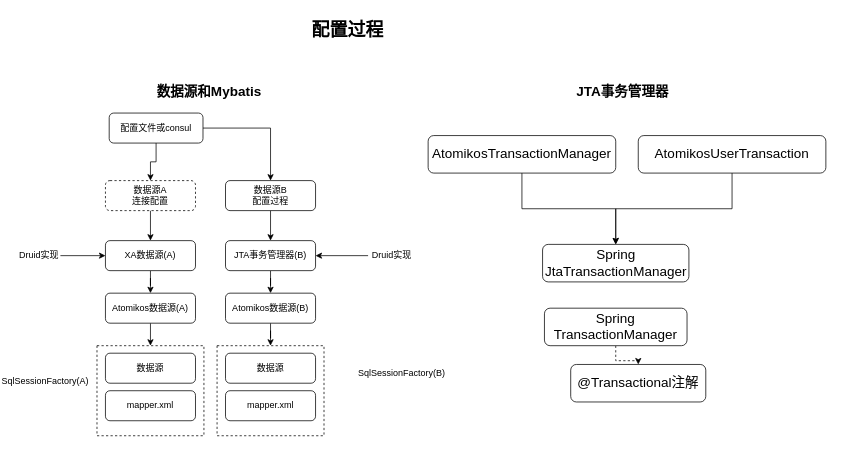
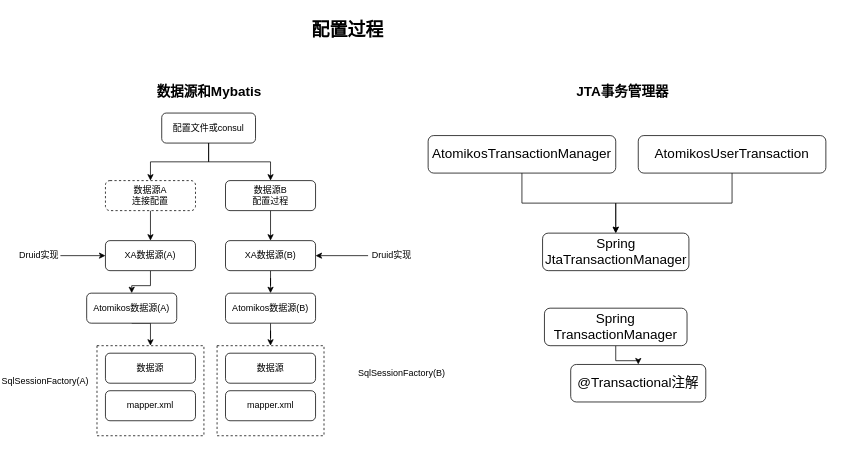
  <mxCell id="0" />
  <mxCell id="1" parent="0" />
  <mxCell id="2" value="" style="edgeStyle=orthogonalEdgeStyle;rounded=0;orthogonalLoop=1;jettySize=auto;html=1;" edge="1" parent="1" source="3" target="9"><mxGeometry relative="1" as="geometry" /></mxCell>
  <mxCell id="3" value="数据源A&lt;br&gt;连接配置" style="rounded=1;whiteSpace=wrap;html=1;fontSize=12;glass=0;strokeWidth=1;shadow=0;dashed=1;" parent="1" vertex="1"><mxGeometry x="140" y="240" width="120" height="40" as="geometry" /></mxCell>
  <mxCell id="4" value="" style="edgeStyle=orthogonalEdgeStyle;rounded=0;orthogonalLoop=1;jettySize=auto;html=1;" edge="1" parent="1" source="5" target="7"><mxGeometry relative="1" as="geometry" /></mxCell>
  <mxCell id="5" value="数据源B&lt;br&gt;配置过程" style="rounded=1;whiteSpace=wrap;html=1;fontSize=12;glass=0;strokeWidth=1;shadow=0;" vertex="1" parent="1"><mxGeometry x="300" y="240" width="120" height="40" as="geometry" /></mxCell>
  <mxCell id="6" value="" style="edgeStyle=orthogonalEdgeStyle;rounded=0;orthogonalLoop=1;jettySize=auto;html=1;" edge="1" parent="1" source="7" target="13"><mxGeometry relative="1" as="geometry" /></mxCell>
- <mxCell id="7" value="&lt;span&gt;JTA事务管理器(B)&lt;/span&gt;" style="whiteSpace=wrap;html=1;rounded=1;glass=0;strokeWidth=1;shadow=0;" vertex="1" parent="1"><mxGeometry x="300" y="320" width="120" height="40" as="geometry" /></mxCell>
+ <mxCell id="7" value="&lt;span&gt;XA数据源(B)&lt;/span&gt;" style="whiteSpace=wrap;html=1;rounded=1;glass=0;strokeWidth=1;shadow=0;" vertex="1" parent="1"><mxGeometry x="300" y="320" width="120" height="40" as="geometry" /></mxCell>
  <mxCell id="8" value="" style="edgeStyle=orthogonalEdgeStyle;rounded=0;orthogonalLoop=1;jettySize=auto;html=1;" edge="1" parent="1" source="9" target="11"><mxGeometry relative="1" as="geometry" /></mxCell>
  <mxCell id="9" value="XA数据源(A)" style="whiteSpace=wrap;html=1;rounded=1;glass=0;strokeWidth=1;shadow=0;" vertex="1" parent="1"><mxGeometry x="140" y="320" width="120" height="40" as="geometry" /></mxCell>
  <mxCell id="10" style="edgeStyle=orthogonalEdgeStyle;rounded=0;orthogonalLoop=1;jettySize=auto;html=1;exitX=0.5;exitY=1;exitDx=0;exitDy=0;entryX=0.5;entryY=0;entryDx=0;entryDy=0;fontSize=18;" edge="1" parent="1" source="11" target="25"><mxGeometry relative="1" as="geometry" /></mxCell>
- <mxCell id="11" value="Atomikos数据源(A)" style="whiteSpace=wrap;html=1;rounded=1;glass=0;strokeWidth=1;shadow=0;" vertex="1" parent="1"><mxGeometry x="140" y="390" width="120" height="40" as="geometry" /></mxCell>
+ <mxCell id="11" value="Atomikos数据源(A)" style="whiteSpace=wrap;html=1;rounded=1;glass=0;strokeWidth=1;shadow=0;" vertex="1" parent="1"><mxGeometry x="115" y="390" width="120" height="40" as="geometry" /></mxCell>
  <mxCell id="12" value="" style="edgeStyle=orthogonalEdgeStyle;rounded=0;orthogonalLoop=1;jettySize=auto;html=1;entryX=0.5;entryY=0;entryDx=0;entryDy=0;" edge="1" parent="1" source="13" target="29"><mxGeometry relative="1" as="geometry"><mxPoint x="360.029" y="460" as="targetPoint" /></mxGeometry></mxCell>
  <mxCell id="13" value="&lt;span&gt;Atomikos数据源(B)&lt;/span&gt;" style="whiteSpace=wrap;html=1;rounded=1;glass=0;strokeWidth=1;shadow=0;" vertex="1" parent="1"><mxGeometry x="300" y="390" width="120" height="40" as="geometry" /></mxCell>
  <mxCell id="14" value="&lt;h1&gt;配置过程&lt;/h1&gt;" style="text;html=1;strokeColor=none;fillColor=none;spacing=5;spacingTop=-20;whiteSpace=wrap;overflow=hidden;rounded=0;" vertex="1" parent="1"><mxGeometry x="410" y="20" width="110" height="40" as="geometry" /></mxCell>
  <mxCell id="15" value="" style="edgeStyle=orthogonalEdgeStyle;rounded=0;orthogonalLoop=1;jettySize=auto;html=1;" edge="1" parent="1" source="16" target="7"><mxGeometry relative="1" as="geometry" /></mxCell>
  <mxCell id="16" value="&amp;nbsp;Druid实现" style="text;html=1;strokeColor=none;fillColor=none;align=center;verticalAlign=middle;whiteSpace=wrap;rounded=0;" vertex="1" parent="1"><mxGeometry x="490" y="325" width="60" height="30" as="geometry" /></mxCell>
  <mxCell id="17" value="" style="edgeStyle=orthogonalEdgeStyle;rounded=0;orthogonalLoop=1;jettySize=auto;html=1;" edge="1" parent="1" source="18" target="9"><mxGeometry relative="1" as="geometry" /></mxCell>
  <mxCell id="18" value="&amp;nbsp;Druid实现" style="text;html=1;strokeColor=none;fillColor=none;align=center;verticalAlign=middle;whiteSpace=wrap;rounded=0;" vertex="1" parent="1"><mxGeometry x="20" y="325" width="60" height="30" as="geometry" /></mxCell>
  <mxCell id="19" value="" style="edgeStyle=orthogonalEdgeStyle;rounded=0;orthogonalLoop=1;jettySize=auto;html=1;" edge="1" parent="1" source="21" target="5"><mxGeometry relative="1" as="geometry" /></mxCell>
  <mxCell id="20" style="edgeStyle=orthogonalEdgeStyle;rounded=0;orthogonalLoop=1;jettySize=auto;html=1;entryX=0.5;entryY=0;entryDx=0;entryDy=0;" edge="1" parent="1" source="21" target="3"><mxGeometry relative="1" as="geometry" /></mxCell>
- <mxCell id="21" value="配置文件或consul" style="rounded=1;whiteSpace=wrap;html=1;" vertex="1" parent="1"><mxGeometry x="145" y="150" width="125" height="40" as="geometry" /></mxCell>
+ <mxCell id="21" value="配置文件或consul" style="rounded=1;whiteSpace=wrap;html=1;" vertex="1" parent="1"><mxGeometry x="215" y="150" width="125" height="40" as="geometry" /></mxCell>
  <mxCell id="22" value="&lt;h1&gt;&lt;font style=&quot;font-size: 18px&quot;&gt;数据源和Mybatis&lt;/font&gt;&lt;/h1&gt;" style="text;html=1;strokeColor=none;fillColor=none;spacing=5;spacingTop=-20;whiteSpace=wrap;overflow=hidden;rounded=0;" vertex="1" parent="1"><mxGeometry x="203.75" y="100" width="147.5" height="40" as="geometry" /></mxCell>
  <mxCell id="23" value="&lt;span style=&quot;font-size: 12px&quot;&gt;SqlSessionFactory(A)&lt;/span&gt;" style="text;html=1;strokeColor=none;fillColor=none;align=center;verticalAlign=middle;whiteSpace=wrap;rounded=0;dashed=1;fontSize=18;" vertex="1" parent="1"><mxGeometry x="30" y="490" width="60" height="30" as="geometry" /></mxCell>
  <mxCell id="24" value="" style="group" vertex="1" connectable="0" parent="1"><mxGeometry x="128.75" y="460" width="142.5" height="120" as="geometry" /></mxCell>
  <mxCell id="25" value="&lt;div&gt;&lt;br&gt;&lt;/div&gt;" style="rounded=0;whiteSpace=wrap;html=1;fontSize=18;dashed=1;align=center;" vertex="1" parent="24"><mxGeometry width="142.5" height="120" as="geometry" /></mxCell>
  <mxCell id="26" value="数据源" style="whiteSpace=wrap;html=1;rounded=1;glass=0;strokeWidth=1;shadow=0;" vertex="1" parent="24"><mxGeometry x="11.25" y="10" width="120" height="40" as="geometry" /></mxCell>
  <mxCell id="27" value="mapper.xml" style="whiteSpace=wrap;html=1;rounded=1;glass=0;strokeWidth=1;shadow=0;" vertex="1" parent="24"><mxGeometry x="11.25" y="60" width="120" height="40" as="geometry" /></mxCell>
  <mxCell id="28" value="" style="group" vertex="1" connectable="0" parent="1"><mxGeometry x="288.75" y="460" width="142.5" height="120" as="geometry" /></mxCell>
  <mxCell id="29" value="&lt;div&gt;&lt;br&gt;&lt;/div&gt;" style="rounded=0;whiteSpace=wrap;html=1;fontSize=18;dashed=1;align=center;" vertex="1" parent="28"><mxGeometry width="142.5" height="120" as="geometry" /></mxCell>
  <mxCell id="30" value="数据源" style="whiteSpace=wrap;html=1;rounded=1;glass=0;strokeWidth=1;shadow=0;" vertex="1" parent="28"><mxGeometry x="11.25" y="10" width="120" height="40" as="geometry" /></mxCell>
  <mxCell id="31" value="mapper.xml" style="whiteSpace=wrap;html=1;rounded=1;glass=0;strokeWidth=1;shadow=0;" vertex="1" parent="28"><mxGeometry x="11.25" y="60" width="120" height="40" as="geometry" /></mxCell>
  <mxCell id="32" value="&lt;span style=&quot;font-size: 12px&quot;&gt;SqlSessionFactory(B)&lt;/span&gt;" style="text;html=1;strokeColor=none;fillColor=none;align=center;verticalAlign=middle;whiteSpace=wrap;rounded=0;dashed=1;fontSize=18;" vertex="1" parent="1"><mxGeometry x="505" y="480" width="60" height="30" as="geometry" /></mxCell>
- <mxCell id="33" value="Spring&lt;br&gt;JtaTransactionManager" style="rounded=1;whiteSpace=wrap;html=1;fontSize=18;" vertex="1" parent="1"><mxGeometry x="722.5" y="325" width="195" height="50" as="geometry" /></mxCell>
+ <mxCell id="33" value="Spring&lt;br&gt;JtaTransactionManager" style="rounded=1;whiteSpace=wrap;html=1;fontSize=18;" vertex="1" parent="1"><mxGeometry x="722.5" y="310" width="195" height="50" as="geometry" /></mxCell>
  <mxCell id="34" style="edgeStyle=orthogonalEdgeStyle;rounded=0;orthogonalLoop=1;jettySize=auto;html=1;fontSize=18;" edge="1" parent="1" source="35" target="33"><mxGeometry relative="1" as="geometry" /></mxCell>
  <mxCell id="35" value="AtomikosTransactionManager" style="rounded=1;whiteSpace=wrap;html=1;fontSize=18;" vertex="1" parent="1"><mxGeometry x="570" y="180" width="250" height="50" as="geometry" /></mxCell>
- <mxCell id="36" style="edgeStyle=orthogonalEdgeStyle;rounded=0;orthogonalLoop=1;jettySize=auto;html=1;entryX=0.5;entryY=0;entryDx=0;entryDy=0;fontSize=18;dashed=1;" edge="1" parent="1" source="37" target="38"><mxGeometry relative="1" as="geometry" /></mxCell>
+ <mxCell id="36" style="edgeStyle=orthogonalEdgeStyle;rounded=0;orthogonalLoop=1;jettySize=auto;html=1;entryX=0.5;entryY=0;entryDx=0;entryDy=0;fontSize=18;" edge="1" parent="1" source="37" target="38"><mxGeometry relative="1" as="geometry" /></mxCell>
  <mxCell id="37" value="Spring&lt;br&gt;TransactionManager" style="rounded=1;whiteSpace=wrap;html=1;fontSize=18;" vertex="1" parent="1"><mxGeometry x="725" y="410" width="190" height="50" as="geometry" /></mxCell>
  <mxCell id="38" value="@Transactional注解" style="rounded=1;whiteSpace=wrap;html=1;fontSize=18;" vertex="1" parent="1"><mxGeometry x="760" y="485" width="180" height="50" as="geometry" /></mxCell>
  <mxCell id="39" style="edgeStyle=orthogonalEdgeStyle;rounded=0;orthogonalLoop=1;jettySize=auto;html=1;fontSize=18;" edge="1" parent="1" source="40" target="33"><mxGeometry relative="1" as="geometry" /></mxCell>
  <mxCell id="40" value="AtomikosUserTransaction" style="rounded=1;whiteSpace=wrap;html=1;fontSize=18;" vertex="1" parent="1"><mxGeometry x="850" y="180" width="250" height="50" as="geometry" /></mxCell>
  <mxCell id="41" value="&lt;h1&gt;&lt;font style=&quot;font-size: 18px&quot;&gt;JTA事务管理器&lt;/font&gt;&lt;/h1&gt;" style="text;html=1;strokeColor=none;fillColor=none;spacing=5;spacingTop=-20;whiteSpace=wrap;overflow=hidden;rounded=0;" vertex="1" parent="1"><mxGeometry x="762.5" y="100" width="147.5" height="40" as="geometry" /></mxCell>
